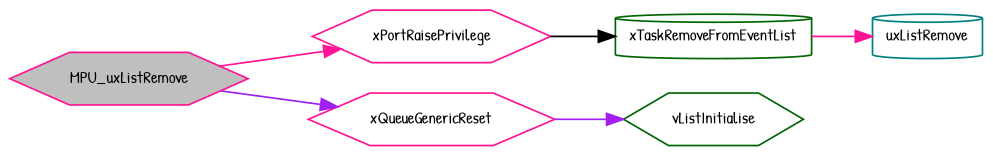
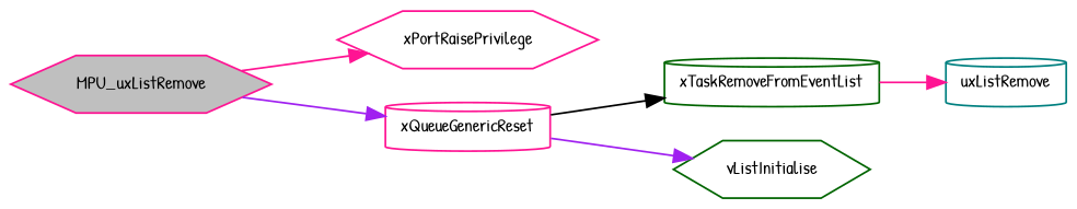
  digraph {
    fontname="Patrick Hand"
    rankdir=LR
    node [color=deeppink fillcolor=white fontname="Patrick Hand" fontsize=10 shape=hexagon style=filled]
    edge [color=deeppink fontname="Patrick Hand" fontsize=10 labelfontname=Helvetica labelfontsize=10 style=solid]
    n1 [fillcolor=grey75 fontcolor=black height=0.2 label=MPU_uxListRemove width=0.4]
    n2 [height=0.2 label=xPortRaisePrivilege width=0.4]
-   n3 [height=0.2 label=xQueueGenericReset width=0.4]
+   n3 [height=0.2 label=xQueueGenericReset shape=cylinder width=0.4]
    n4 [color=darkgreen height=0.2 label=xTaskRemoveFromEventList shape=cylinder width=0.4]
    n5 [color=darkgreen height=0.2 label=vListInitialise width=0.4]
    n6 [color=teal height=0.2 label=uxListRemove shape=cylinder width=0.4]
    n1 -> n2
    n1 -> n3 [color=purple]
-   n2 -> n4 [color=black]
+   n3 -> n4 [color=black]
    n3 -> n5 [color=purple]
    n4 -> n6
  }
